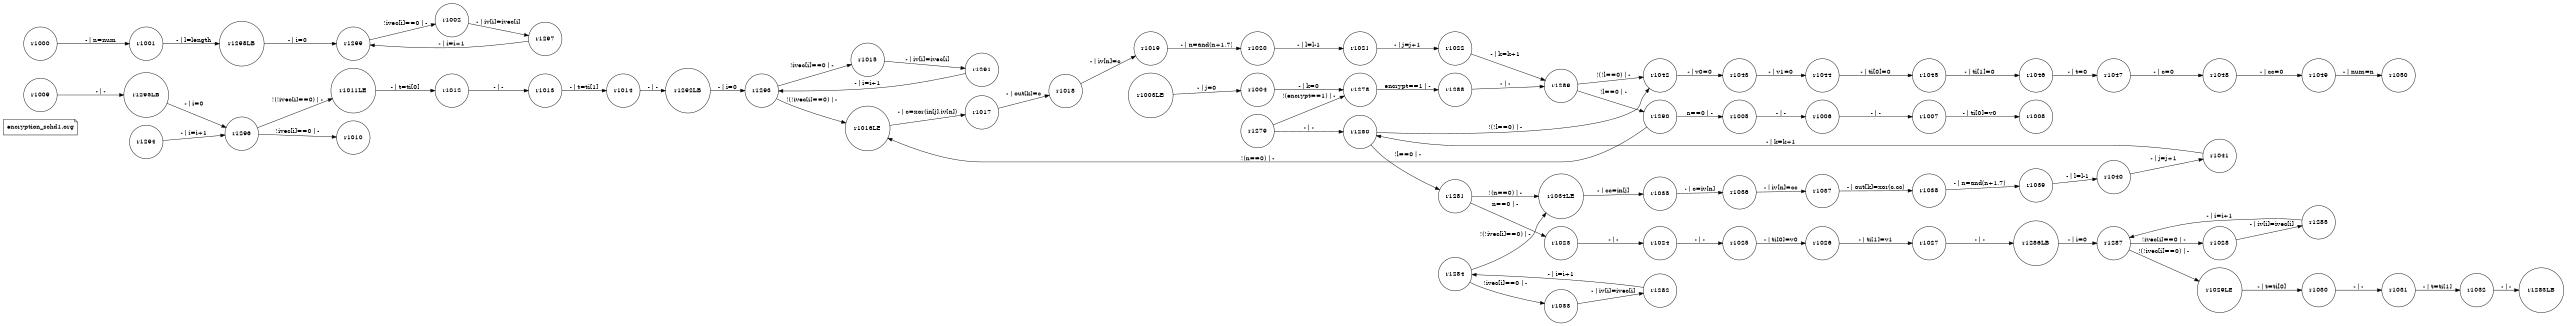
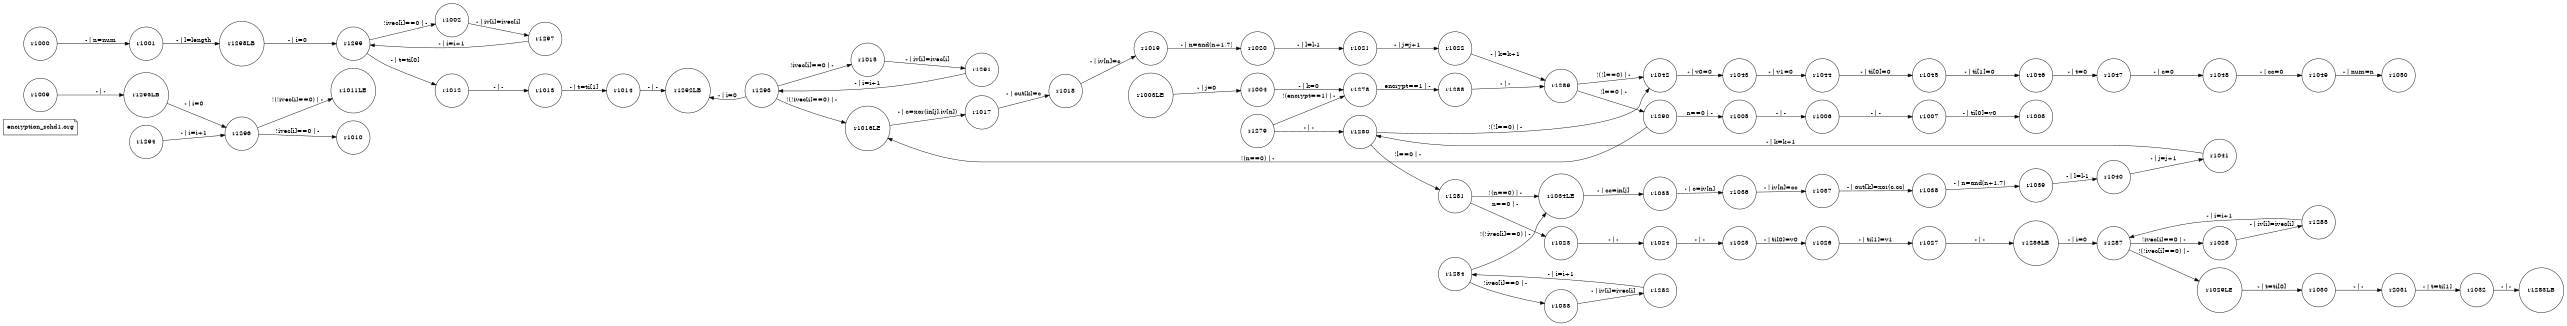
  digraph {
    rankdir=LR
    node [shape=circle]
    "encryption_schd1.org" [shape=note]
    r1000
    r1001
    r1298LB
    r1299
    r1002
    r1297
    r1003LE
    r1004
    r1278
    r1288
    r1289
    r1279
    r1280
    r1005
    r1006
    r1007
    r1008
    r1009
    r1295LB
    r1296
    r1010
    r1011LE
    r1294
    r1012
    r1013
    r1014
    r1292LB
    r1293
    r1015
    r1016LE
    r1291
    r1017
    r1018
    r1019
    r1020
    r1021
    r1022
    r1042
    r1290
    r1043
    r1023
    r1024
    r1025
    r1026
    r1027
    r1286LB
    r1287
    r1028
    r1029LE
    r1285
    r1030
-   r1031
+   r1031 [label=r2031]
    r1032
    r1283LB
    r1284
    r1033
    r1034LE
    r1282
    r1035
    r1036
    r1037
    r1038
    r1039
    r1040
    r1041
    r1281
    r1044
    r1045
    r1046
    r1047
    r1048
    r1049
    r1050
    r1000 -> r1001 [label="- | n=num"]
    r1001 -> r1298LB [label="- | l=length"]
    r1298LB -> r1299 [label="- | i=0"]
    r1299 -> r1002 [label="!ivec[i]==0 | -"]
    r1002 -> r1297 [label="- | iv[i]=ivec[i]"]
    r1297 -> r1299 [label="- | i=i+1"]
    r1003LE -> r1004 [label="- | j=0"]
    r1004 -> r1278 [label="- | k=0"]
    r1278 -> r1288 [label="encrypt==1 | -"]
    r1288 -> r1289 [label="- | -"]
    r1289 -> r1042 [label="!(!l==0) | -"]
    r1289 -> r1290 [label="!l==0 | -"]
    r1279 -> r1278 [label="!(encrypt==1) | -"]
    r1279 -> r1280 [label="- | -"]
    r1280 -> r1042 [label="!(!l==0) | -"]
    r1280 -> r1281 [label="!l==0 | -"]
    r1005 -> r1006 [label="- | -"]
    r1006 -> r1007 [label="- | -"]
    r1007 -> r1008 [label="- | ti[0]=v0"]
    r1009 -> r1295LB [label="- | -"]
    r1295LB -> r1296 [label="- | i=0"]
    r1296 -> r1010 [label="!ivec[i]==0 | -"]
    r1296 -> r1011LE [label="!(!ivec[i]==0) | -"]
-   r1011LE -> r1012 [label="- | t=ti[0]"]
+   r1299 -> r1012 [label="- | t=ti[0]"]
    r1294 -> r1296 [label="- | i=i+1"]
    r1012 -> r1013 [label="- | -"]
    r1013 -> r1014 [label="- | t=ti[1]"]
    r1014 -> r1292LB [label="- | -"]
-   r1292LB -> r1293 [label="- | i=0"]
+   r1293 -> r1292LB [label="- | i=0"]
    r1293 -> r1015 [label="!ivec[i]==0 | -"]
    r1293 -> r1016LE [label="!(!ivec[i]==0) | -"]
    r1015 -> r1291 [label="- | iv[i]=ivec[i]"]
    r1016LE -> r1017 [label="- | c=xor(in[j],iv[n])"]
    r1291 -> r1293 [label="- | i=i+1"]
    r1017 -> r1018 [label="- | out[k]=c"]
    r1018 -> r1019 [label="- | iv[n]=c"]
    r1019 -> r1020 [label="- | n=and(n+1,7)"]
    r1020 -> r1021 [label="- | l=l-1"]
    r1021 -> r1022 [label="- | j=j+1"]
    r1022 -> r1289 [label="- | k=k+1"]
    r1042 -> r1043 [label="- | v0=0"]
    r1290 -> r1005 [label="n==0 | -"]
    r1290 -> r1016LE [label="!(n==0) | -"]
    r1043 -> r1044 [label="- | v1=0"]
    r1023 -> r1024 [label="- | -"]
    r1024 -> r1025 [label="- | -"]
    r1025 -> r1026 [label="- | ti[0]=v0"]
    r1026 -> r1027 [label="- | ti[1]=v1"]
    r1027 -> r1286LB [label="- | -"]
    r1286LB -> r1287 [label="- | i=0"]
    r1287 -> r1028 [label="!ivec[i]==0 | -"]
    r1287 -> r1029LE [label="!(!ivec[i]==0) | -"]
    r1028 -> r1285 [label="- | iv[i]=ivec[i]"]
    r1029LE -> r1030 [label="- | t=ti[0]"]
    r1285 -> r1287 [label="- | i=i+1"]
    r1030 -> r1031 [label="- | -"]
    r1031 -> r1032 [label="- | t=ti[1]"]
    r1032 -> r1283LB [label="- | -"]
    r1284 -> r1033 [label="!ivec[i]==0 | -"]
    r1284 -> r1034LE [label="!(!ivec[i]==0) | -"]
    r1033 -> r1282 [label="- | iv[i]=ivec[i]"]
    r1034LE -> r1035 [label="- | cc=in[j]"]
    r1282 -> r1284 [label="- | i=i+1"]
    r1035 -> r1036 [label="- | c=iv[n]"]
    r1036 -> r1037 [label="- | iv[n]=cc"]
    r1037 -> r1038 [label="- | out[k]=xor(c,cc)"]
    r1038 -> r1039 [label="- | n=and(n+1,7)"]
    r1039 -> r1040 [label="- | l=l-1"]
    r1040 -> r1041 [label="- | j=j+1"]
    r1041 -> r1280 [label="- | k=k+1"]
    r1281 -> r1023 [label="n==0 | -"]
    r1281 -> r1034LE [label="!(n==0) | -"]
    r1044 -> r1045 [label="- | ti[0]=0"]
    r1045 -> r1046 [label="- | ti[1]=0"]
    r1046 -> r1047 [label="- | t=0"]
    r1047 -> r1048 [label="- | c=0"]
    r1048 -> r1049 [label="- | cc=0"]
    r1049 -> r1050 [label="- | num=n"]
  }
